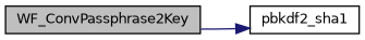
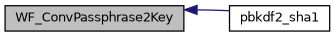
  digraph {
    rankdir=LR
    node [color=black fontname=Helvetica fontsize=10 shape=record style=filled]
    n1 [fillcolor=grey75 fontcolor=black height=0.2 label=WF_ConvPassphrase2Key width=0.4]
    n2 [fillcolor=white height=0.2 label=pbkdf2_sha1 width=0.4]
-   n1 -> n2 [color=midnightblue fontname=Helvetica fontsize=10 labelfontname=Helvetica labelfontsize=10 style=solid]
+   n2 -> n1 [color=midnightblue fontname=Helvetica fontsize=10 labelfontname=Helvetica labelfontsize=10 style=solid]
  }
